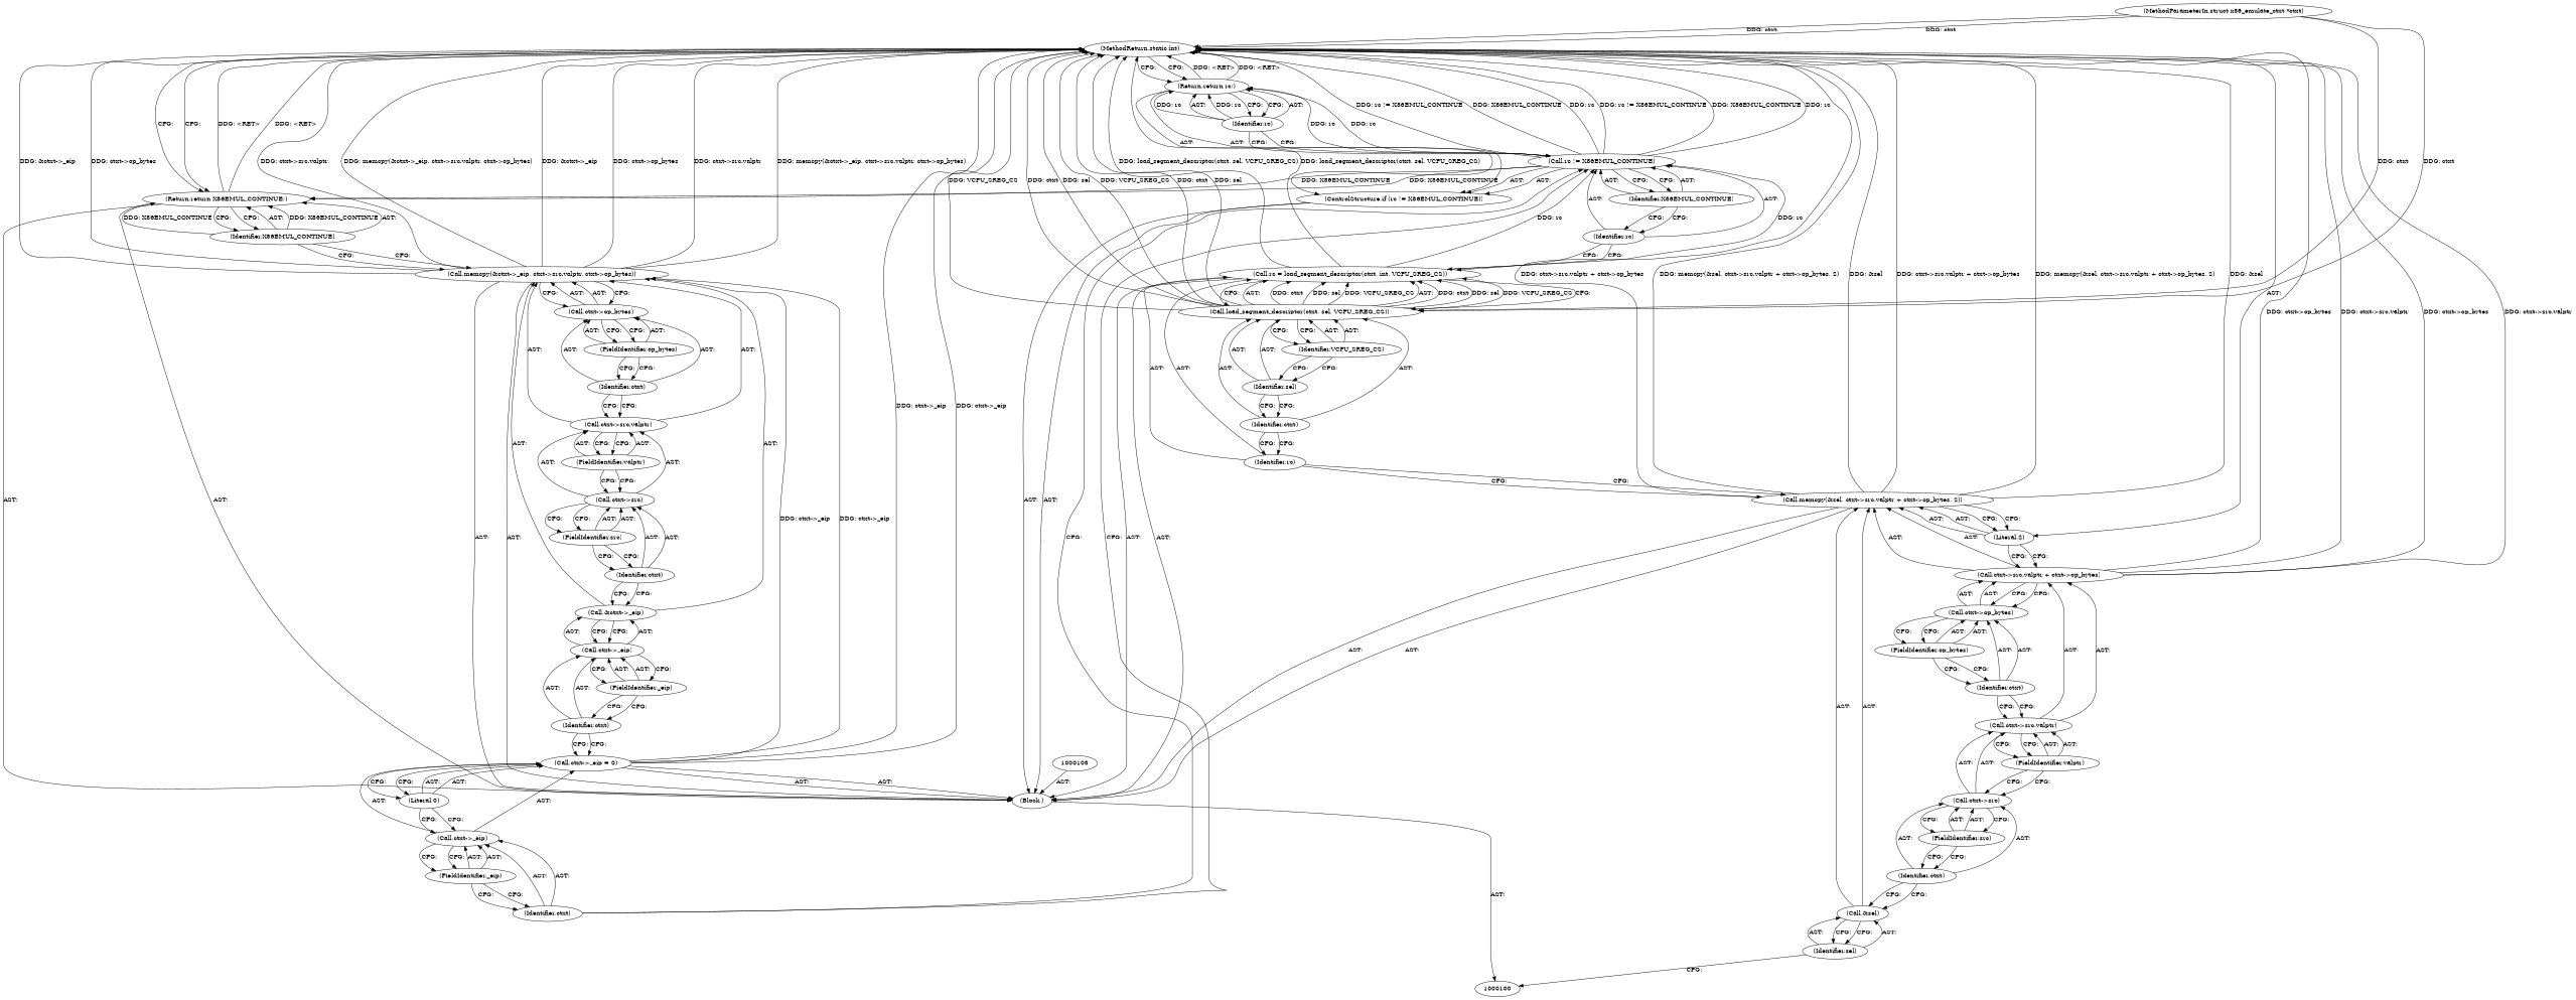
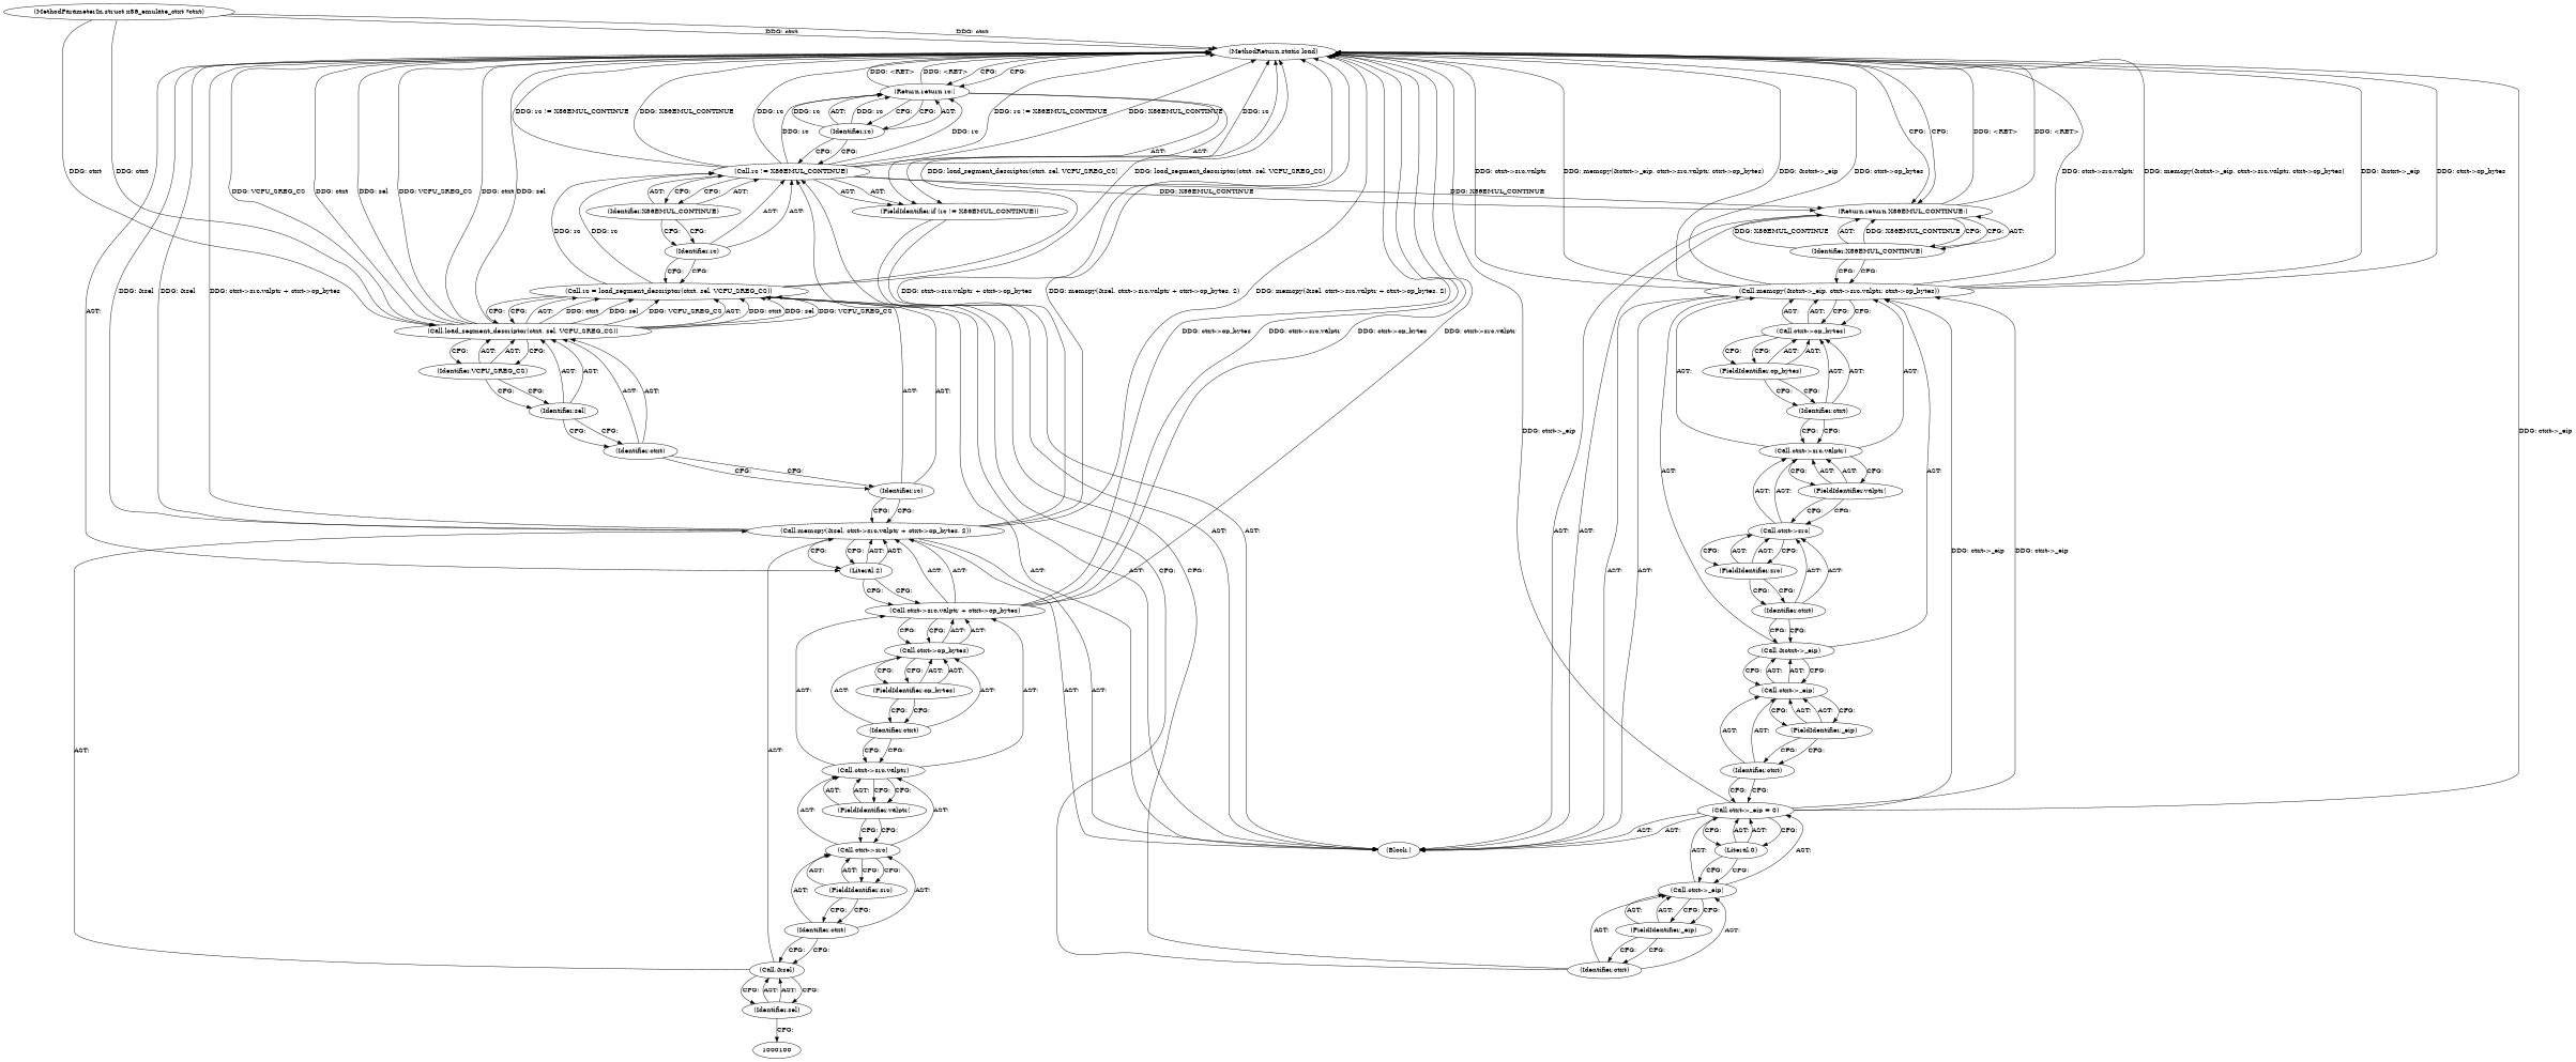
  digraph {
-   n1 [label="(MethodReturn,static int)"]
+   n1 [label="(MethodReturn,static load)"]
    n2 [label="(Return,return rc;)"]
    n3 [label="(Return,return X86EMUL_CONTINUE;)"]
    n4 [label="(Literal,2)"]
    n5 [label="(Identifier,rc)"]
-   n6 [label="(ControlStructure,if (rc != X86EMUL_CONTINUE))"]
+   n6 [label="(FieldIdentifier,if (rc != X86EMUL_CONTINUE))"]
    n7 [label="(Block,)"]
    n8 [label="(Identifier,X86EMUL_CONTINUE)"]
    n9 [label="(MethodParameterIn,struct x86_emulate_ctxt *ctxt)"]
    n10 [label="(Call,load_segment_descriptor(ctxt, sel, VCPU_SREG_CS))"]
-   n11 [label="(Call,rc = load_segment_descriptor(ctxt, int, VCPU_SREG_CS))"]
+   n11 [label="(Call,rc = load_segment_descriptor(ctxt, sel, VCPU_SREG_CS))"]
    n12 [label="(Identifier,VCPU_SREG_CS)"]
    n13 [label="(Call,rc != X86EMUL_CONTINUE)"]
    n14 [label="(Identifier,X86EMUL_CONTINUE)"]
    n15 [label="(Call,ctxt->_eip = 0)"]
    n16 [label="(Literal,0)"]
    n17 [label="(Call,memcpy(&ctxt->_eip, ctxt->src.valptr, ctxt->op_bytes))"]
    n18 [label="(Call,ctxt->_eip)"]
    n19 [label="(Call,ctxt->op_bytes)"]
    1000100
    n21 [label="(FieldIdentifier,_eip)"]
    n22 [label="(Identifier,ctxt)"]
    n23 [label="(FieldIdentifier,op_bytes)"]
    n24 [label="(FieldIdentifier,_eip)"]
    n25 [label="(Call,ctxt->_eip)"]
    n26 [label="(Identifier,ctxt)"]
    n27 [label="(Call,&ctxt->_eip)"]
    n28 [label="(Call,ctxt->src.valptr)"]
    n29 [label="(FieldIdentifier,valptr)"]
    n30 [label="(Call,ctxt->src)"]
    n31 [label="(FieldIdentifier,src)"]
    n32 [label="(Identifier,ctxt)"]
    n33 [label="(Identifier,ctxt)"]
    n34 [label="(Identifier,sel)"]
    n35 [label="(Call,&sel)"]
    n36 [label="(Call,memcpy(&sel, ctxt->src.valptr + ctxt->op_bytes, 2))"]
    n37 [label="(Call,ctxt->src.valptr + ctxt->op_bytes)"]
    n38 [label="(Call,ctxt->op_bytes)"]
    n39 [label="(FieldIdentifier,op_bytes)"]
    n40 [label="(Call,ctxt->src.valptr)"]
    n41 [label="(FieldIdentifier,valptr)"]
    n42 [label="(Call,ctxt->src)"]
    n43 [label="(FieldIdentifier,src)"]
    n44 [label="(Identifier,ctxt)"]
    n45 [label="(Identifier,ctxt)"]
    n46 [label="(Identifier,rc)"]
    n47 [label="(Identifier,ctxt)"]
    n48 [label="(Identifier,sel)"]
    n49 [label="(Identifier,rc)"]
-   1000103
    n1 -> n2 [label="CFG: "]
    n1 -> n2 [label="CFG: "]
    n1 -> n3 [label="CFG: "]
    n1 -> n3 [label="CFG: "]
    n1 -> n4 [label="AST: "]
    n2 -> n1 [label="DDG: <RET>"]
    n2 -> n1 [label="DDG: <RET>"]
    n2 -> n5 [label="CFG: "]
    n2 -> n5 [label="CFG: "]
    n2 -> n6 [label="AST: "]
    n2 -> n6 [label="AST: "]
    n3 -> n1 [label="DDG: <RET>"]
    n3 -> n1 [label="DDG: <RET>"]
    n3 -> n7 [label="AST: "]
    n3 -> n7 [label="AST: "]
    n3 -> n8 [label="CFG: "]
    n3 -> n8 [label="CFG: "]
    n4 -> n36 [label="AST: "]
    n4 -> n36 [label="AST: "]
    n4 -> n37 [label="CFG: "]
    n4 -> n37 [label="CFG: "]
    n5 -> n2 [label="AST: "]
    n5 -> n2 [label="DDG: rc"]
    n5 -> n2 [label="AST: "]
    n5 -> n2 [label="DDG: rc"]
    n5 -> n13 [label="CFG: "]
    n5 -> n13 [label="CFG: "]
    n6 -> n7 [label="AST: "]
    n6 -> n7 [label="AST: "]
-   n7 -> 1000100 [label="AST: "]
    n8 -> n3 [label="AST: "]
    n8 -> n3 [label="DDG: X86EMUL_CONTINUE"]
    n8 -> n3 [label="AST: "]
    n8 -> n3 [label="DDG: X86EMUL_CONTINUE"]
    n8 -> n17 [label="CFG: "]
    n8 -> n17 [label="CFG: "]
    n9 -> n1 [label="DDG: ctxt"]
    n9 -> n1 [label="DDG: ctxt"]
    n9 -> n10 [label="DDG: ctxt"]
    n9 -> n10 [label="DDG: ctxt"]
    n10 -> n1 [label="DDG: VCPU_SREG_CS"]
    n10 -> n1 [label="DDG: ctxt"]
    n10 -> n1 [label="DDG: sel"]
    n10 -> n1 [label="DDG: VCPU_SREG_CS"]
    n10 -> n1 [label="DDG: ctxt"]
    n10 -> n1 [label="DDG: sel"]
    n10 -> n11 [label="AST: "]
    n10 -> n11 [label="DDG: ctxt"]
    n10 -> n11 [label="DDG: sel"]
    n10 -> n11 [label="DDG: VCPU_SREG_CS"]
    n10 -> n11 [label="AST: "]
    n10 -> n11 [label="DDG: ctxt"]
    n10 -> n11 [label="DDG: sel"]
    n10 -> n11 [label="DDG: VCPU_SREG_CS"]
    n10 -> n12 [label="CFG: "]
    n10 -> n12 [label="CFG: "]
    n11 -> n1 [label="DDG: load_segment_descriptor(ctxt, sel, VCPU_SREG_CS)"]
    n11 -> n1 [label="DDG: load_segment_descriptor(ctxt, sel, VCPU_SREG_CS)"]
    n11 -> n7 [label="AST: "]
    n11 -> n7 [label="AST: "]
    n11 -> n10 [label="CFG: "]
    n11 -> n10 [label="CFG: "]
    n11 -> n13 [label="DDG: rc"]
    n11 -> n13 [label="DDG: rc"]
    n12 -> n10 [label="AST: "]
    n12 -> n10 [label="AST: "]
    n12 -> n48 [label="CFG: "]
    n12 -> n48 [label="CFG: "]
    n13 -> n1 [label="DDG: rc != X86EMUL_CONTINUE"]
    n13 -> n1 [label="DDG: X86EMUL_CONTINUE"]
    n13 -> n1 [label="DDG: rc"]
    n13 -> n1 [label="DDG: rc != X86EMUL_CONTINUE"]
    n13 -> n1 [label="DDG: X86EMUL_CONTINUE"]
    n13 -> n1 [label="DDG: rc"]
    n13 -> n2 [label="DDG: rc"]
    n13 -> n2 [label="DDG: rc"]
    n13 -> n3 [label="DDG: X86EMUL_CONTINUE"]
    n13 -> n3 [label="DDG: X86EMUL_CONTINUE"]
    n13 -> n6 [label="AST: "]
    n13 -> n6 [label="AST: "]
    n13 -> n14 [label="CFG: "]
    n13 -> n14 [label="CFG: "]
    n14 -> n13 [label="AST: "]
    n14 -> n13 [label="AST: "]
    n14 -> n49 [label="CFG: "]
    n14 -> n49 [label="CFG: "]
    n15 -> n1 [label="DDG: ctxt->_eip"]
    n15 -> n1 [label="DDG: ctxt->_eip"]
    n15 -> n7 [label="AST: "]
    n15 -> n7 [label="AST: "]
    n15 -> n16 [label="CFG: "]
    n15 -> n16 [label="CFG: "]
    n15 -> n17 [label="DDG: ctxt->_eip"]
    n15 -> n17 [label="DDG: ctxt->_eip"]
    n16 -> n15 [label="AST: "]
    n16 -> n15 [label="AST: "]
    n16 -> n18 [label="CFG: "]
    n16 -> n18 [label="CFG: "]
    n17 -> n1 [label="DDG: ctxt->src.valptr"]
    n17 -> n1 [label="DDG: memcpy(&ctxt->_eip, ctxt->src.valptr, ctxt->op_bytes)"]
    n17 -> n1 [label="DDG: &ctxt->_eip"]
    n17 -> n1 [label="DDG: ctxt->op_bytes"]
    n17 -> n1 [label="DDG: ctxt->src.valptr"]
    n17 -> n1 [label="DDG: memcpy(&ctxt->_eip, ctxt->src.valptr, ctxt->op_bytes)"]
    n17 -> n1 [label="DDG: &ctxt->_eip"]
    n17 -> n1 [label="DDG: ctxt->op_bytes"]
    n17 -> n7 [label="AST: "]
    n17 -> n7 [label="AST: "]
    n17 -> n19 [label="CFG: "]
    n17 -> n19 [label="CFG: "]
    n18 -> n15 [label="AST: "]
    n18 -> n15 [label="AST: "]
    n18 -> n21 [label="CFG: "]
    n18 -> n21 [label="CFG: "]
    n19 -> n17 [label="AST: "]
    n19 -> n17 [label="AST: "]
    n19 -> n23 [label="CFG: "]
    n19 -> n23 [label="CFG: "]
    n21 -> n18 [label="AST: "]
    n21 -> n18 [label="AST: "]
    n21 -> n22 [label="CFG: "]
    n21 -> n22 [label="CFG: "]
    n22 -> n13 [label="CFG: "]
    n22 -> n13 [label="CFG: "]
    n22 -> n18 [label="AST: "]
    n22 -> n18 [label="AST: "]
    n23 -> n19 [label="AST: "]
    n23 -> n19 [label="AST: "]
    n23 -> n33 [label="CFG: "]
    n23 -> n33 [label="CFG: "]
    n24 -> n25 [label="AST: "]
    n24 -> n25 [label="AST: "]
    n24 -> n26 [label="CFG: "]
    n24 -> n26 [label="CFG: "]
    n25 -> n24 [label="CFG: "]
    n25 -> n24 [label="CFG: "]
    n25 -> n27 [label="AST: "]
    n25 -> n27 [label="AST: "]
    n26 -> n15 [label="CFG: "]
    n26 -> n15 [label="CFG: "]
    n26 -> n25 [label="AST: "]
    n26 -> n25 [label="AST: "]
    n27 -> n17 [label="AST: "]
    n27 -> n17 [label="AST: "]
    n27 -> n25 [label="CFG: "]
    n27 -> n25 [label="CFG: "]
    n28 -> n17 [label="AST: "]
    n28 -> n17 [label="AST: "]
    n28 -> n29 [label="CFG: "]
    n28 -> n29 [label="CFG: "]
    n29 -> n28 [label="AST: "]
    n29 -> n28 [label="AST: "]
    n29 -> n30 [label="CFG: "]
    n29 -> n30 [label="CFG: "]
    n30 -> n28 [label="AST: "]
    n30 -> n28 [label="AST: "]
    n30 -> n31 [label="CFG: "]
    n30 -> n31 [label="CFG: "]
    n31 -> n30 [label="AST: "]
    n31 -> n30 [label="AST: "]
    n31 -> n32 [label="CFG: "]
    n31 -> n32 [label="CFG: "]
    n32 -> n27 [label="CFG: "]
    n32 -> n27 [label="CFG: "]
    n32 -> n30 [label="AST: "]
    n32 -> n30 [label="AST: "]
    n33 -> n19 [label="AST: "]
    n33 -> n19 [label="AST: "]
    n33 -> n28 [label="CFG: "]
    n33 -> n28 [label="CFG: "]
    n34 -> 1000100 [label="CFG: "]
    n34 -> n35 [label="AST: "]
    n34 -> n35 [label="AST: "]
    n35 -> n34 [label="CFG: "]
    n35 -> n34 [label="CFG: "]
    n35 -> n36 [label="AST: "]
    n35 -> n36 [label="AST: "]
    n36 -> n1 [label="DDG: ctxt->src.valptr + ctxt->op_bytes"]
    n36 -> n1 [label="DDG: memcpy(&sel, ctxt->src.valptr + ctxt->op_bytes, 2)"]
    n36 -> n1 [label="DDG: &sel"]
    n36 -> n1 [label="DDG: ctxt->src.valptr + ctxt->op_bytes"]
    n36 -> n1 [label="DDG: memcpy(&sel, ctxt->src.valptr + ctxt->op_bytes, 2)"]
    n36 -> n1 [label="DDG: &sel"]
    n36 -> n4 [label="CFG: "]
    n36 -> n4 [label="CFG: "]
    n36 -> n7 [label="AST: "]
    n36 -> n7 [label="AST: "]
    n37 -> n1 [label="DDG: ctxt->op_bytes"]
    n37 -> n1 [label="DDG: ctxt->src.valptr"]
    n37 -> n1 [label="DDG: ctxt->op_bytes"]
    n37 -> n1 [label="DDG: ctxt->src.valptr"]
    n37 -> n36 [label="AST: "]
    n37 -> n36 [label="AST: "]
    n37 -> n38 [label="CFG: "]
    n37 -> n38 [label="CFG: "]
    n38 -> n37 [label="AST: "]
    n38 -> n37 [label="AST: "]
    n38 -> n39 [label="CFG: "]
    n38 -> n39 [label="CFG: "]
    n39 -> n38 [label="AST: "]
    n39 -> n38 [label="AST: "]
    n39 -> n45 [label="CFG: "]
    n39 -> n45 [label="CFG: "]
    n40 -> n37 [label="AST: "]
    n40 -> n37 [label="AST: "]
    n40 -> n41 [label="CFG: "]
    n40 -> n41 [label="CFG: "]
    n41 -> n40 [label="AST: "]
    n41 -> n40 [label="AST: "]
    n41 -> n42 [label="CFG: "]
    n41 -> n42 [label="CFG: "]
    n42 -> n40 [label="AST: "]
    n42 -> n40 [label="AST: "]
    n42 -> n43 [label="CFG: "]
    n42 -> n43 [label="CFG: "]
    n43 -> n42 [label="AST: "]
    n43 -> n42 [label="AST: "]
    n43 -> n44 [label="CFG: "]
    n43 -> n44 [label="CFG: "]
    n44 -> n35 [label="CFG: "]
    n44 -> n35 [label="CFG: "]
    n44 -> n42 [label="AST: "]
    n44 -> n42 [label="AST: "]
    n45 -> n38 [label="AST: "]
    n45 -> n38 [label="AST: "]
    n45 -> n40 [label="CFG: "]
    n45 -> n40 [label="CFG: "]
    n46 -> n11 [label="AST: "]
    n46 -> n11 [label="AST: "]
    n46 -> n36 [label="CFG: "]
    n46 -> n36 [label="CFG: "]
    n47 -> n10 [label="AST: "]
    n47 -> n10 [label="AST: "]
    n47 -> n46 [label="CFG: "]
    n47 -> n46 [label="CFG: "]
    n48 -> n10 [label="AST: "]
    n48 -> n10 [label="AST: "]
    n48 -> n47 [label="CFG: "]
    n48 -> n47 [label="CFG: "]
    n49 -> n11 [label="CFG: "]
    n49 -> n11 [label="CFG: "]
    n49 -> n13 [label="AST: "]
    n49 -> n13 [label="AST: "]
-   1000103 -> n7 [label="AST: "]
  }
